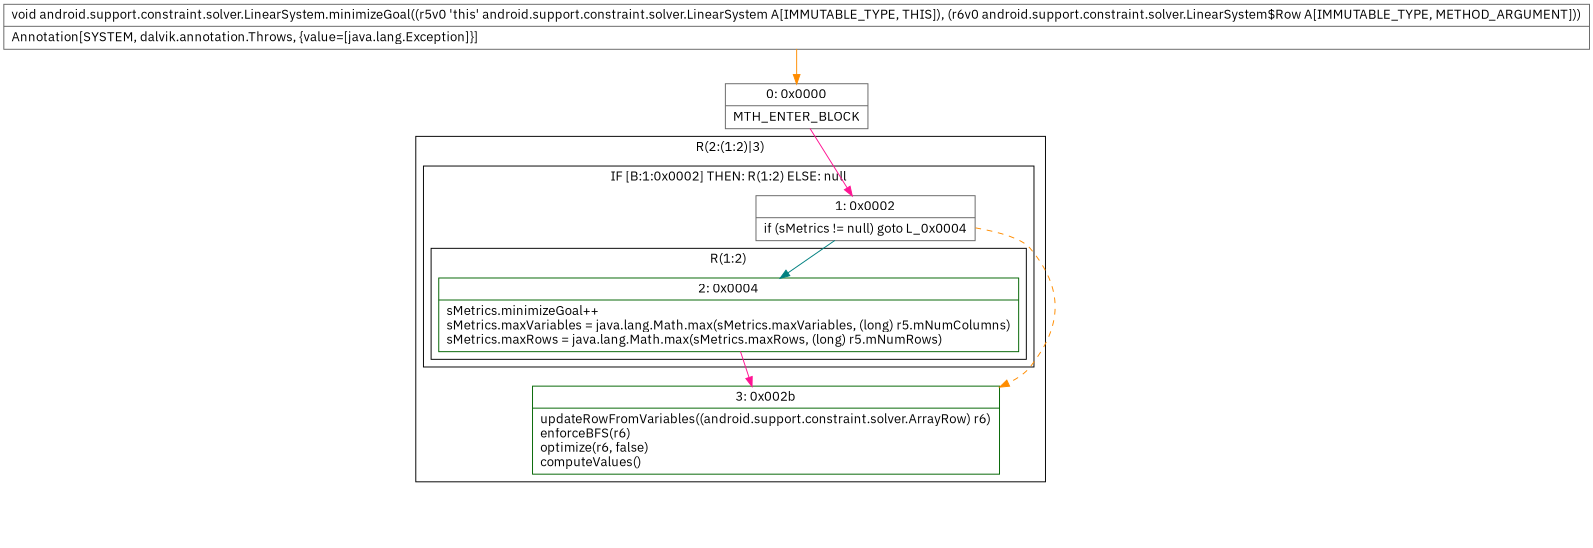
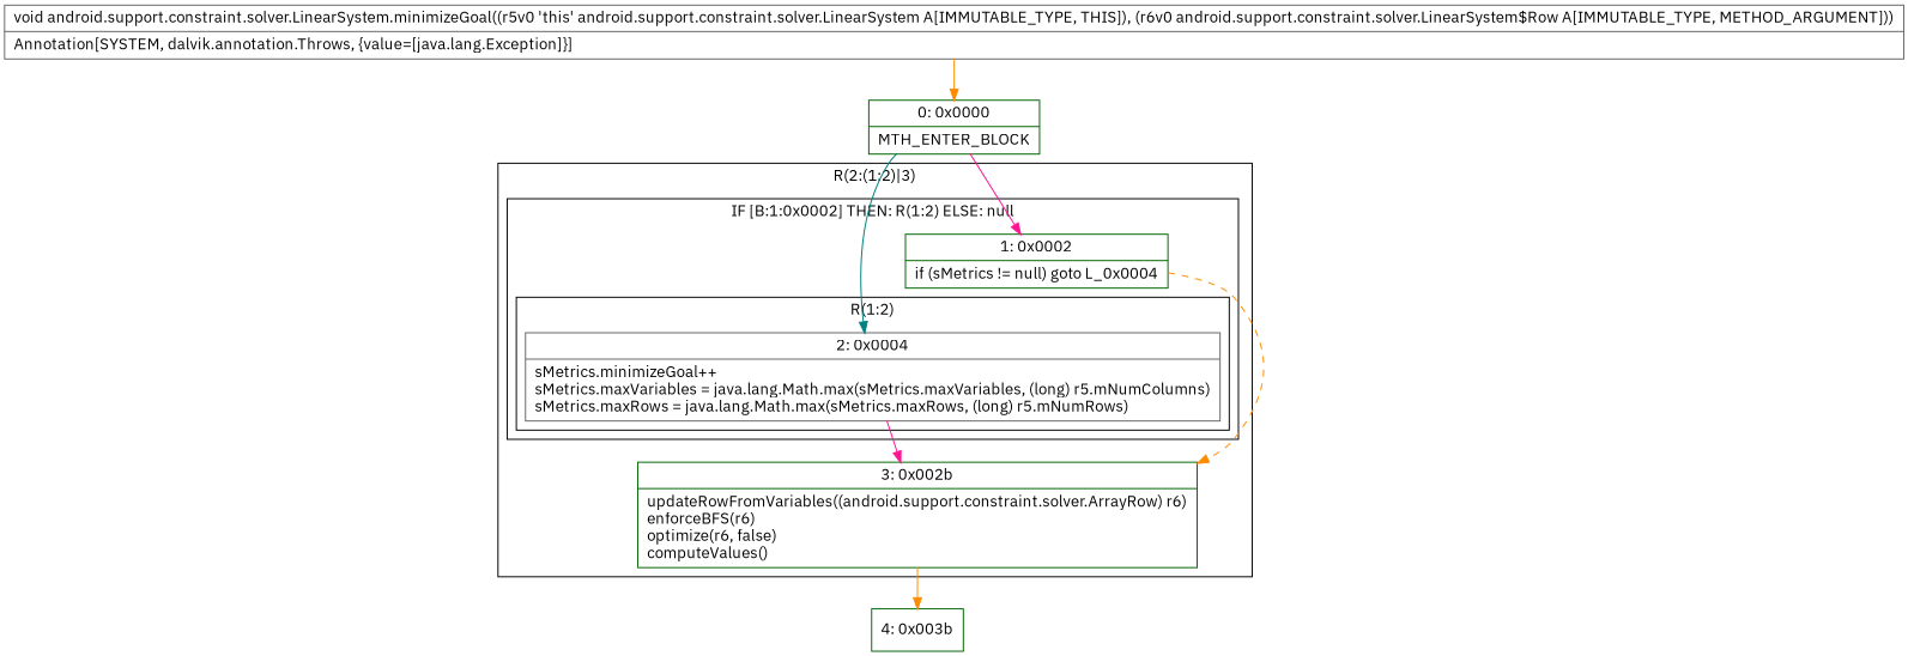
  digraph {
    fontname="IBM Plex Sans"
    node [color=darkgreen fontname="IBM Plex Sans" shape=record]
    edge [color=darkorange fontname="IBM Plex Sans"]
-   n1 [label="{2\:\ 0x0004|sMetrics.minimizeGoal++\lsMetrics.maxVariables = java.lang.Math.max(sMetrics.maxVariables, (long) r5.mNumColumns)\lsMetrics.maxRows = java.lang.Math.max(sMetrics.maxRows, (long) r5.mNumRows)\l}"]
-   n2 [color=gray40 label="{1\:\ 0x0002|if (sMetrics != null) goto L_0x0004\l}"]
+   n1 [color=gray40 label="{2\:\ 0x0004|sMetrics.minimizeGoal++\lsMetrics.maxVariables = java.lang.Math.max(sMetrics.maxVariables, (long) r5.mNumColumns)\lsMetrics.maxRows = java.lang.Math.max(sMetrics.maxRows, (long) r5.mNumRows)\l}"]
+   n2 [label="{1\:\ 0x0002|if (sMetrics != null) goto L_0x0004\l}"]
    n3 [label="{3\:\ 0x002b|updateRowFromVariables((android.support.constraint.solver.ArrayRow) r6)\lenforceBFS(r6)\loptimize(r6, false)\lcomputeValues()\l}"]
-   n5 [color=gray40 label="{0\:\ 0x0000|MTH_ENTER_BLOCK\l}"]
+   n4 [label="{4\:\ 0x003b}"]
+   n5 [label="{0\:\ 0x0000|MTH_ENTER_BLOCK\l}"]
    n6 [color=gray40 label="{void android.support.constraint.solver.LinearSystem.minimizeGoal((r5v0 'this' android.support.constraint.solver.LinearSystem A[IMMUTABLE_TYPE, THIS]), (r6v0 android.support.constraint.solver.LinearSystem$Row A[IMMUTABLE_TYPE, METHOD_ARGUMENT]))  | Annotation[SYSTEM, dalvik.annotation.Throws, \{value=[java.lang.Exception]\}]\l}"]
    subgraph cluster_1 {
      label="R(2:(1:2)|3)"
      n3
      subgraph cluster_2 {
        label="IF [B:1:0x0002] THEN: R(1:2) ELSE: null"
        n2
        subgraph cluster_3 {
          label="R(1:2)"
          n1
        }
      }
    }
    n1 -> n3 [color=deeppink]
-   n2 -> n1 [color=teal]
+   n5 -> n1 [color=teal]
    n2 -> n3 [style=dashed]
+   n3 -> n4
    n5 -> n2 [color=deeppink]
    n6 -> n5
  }
